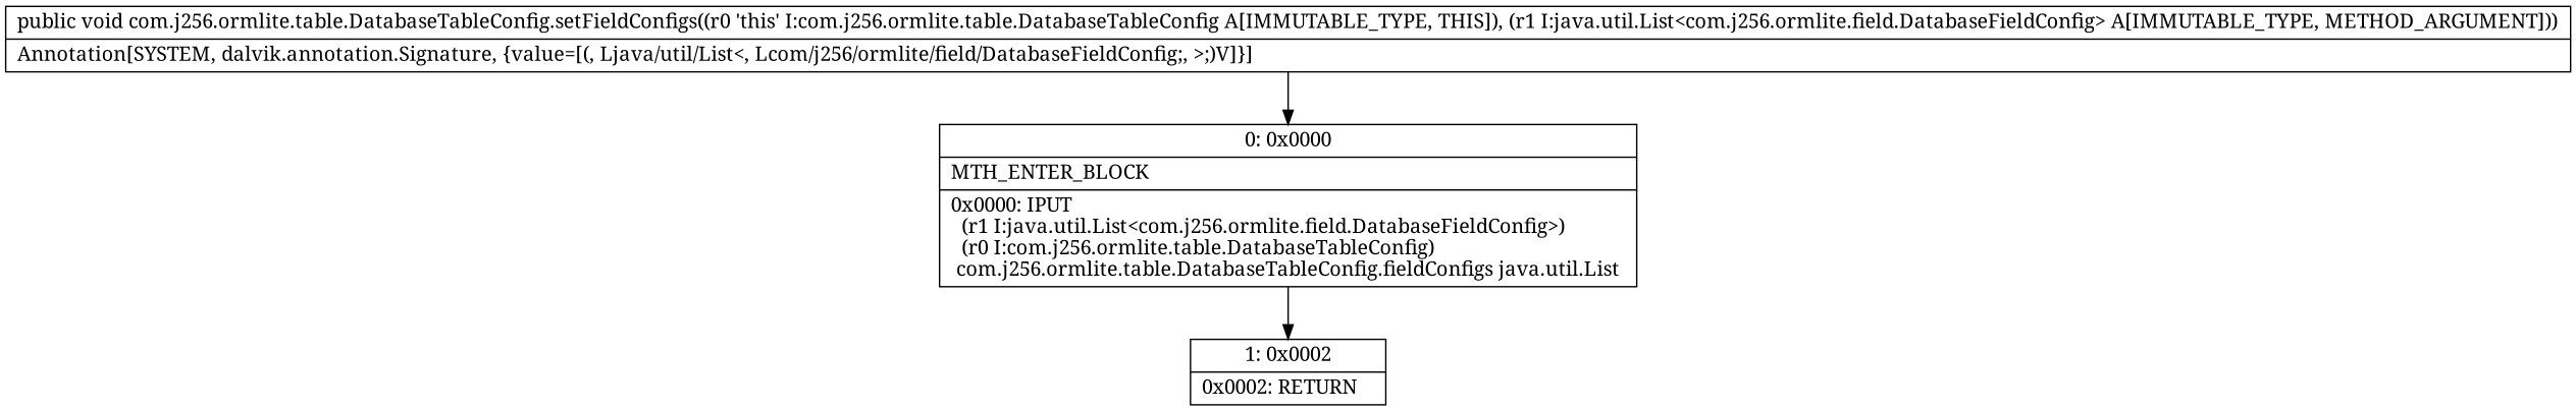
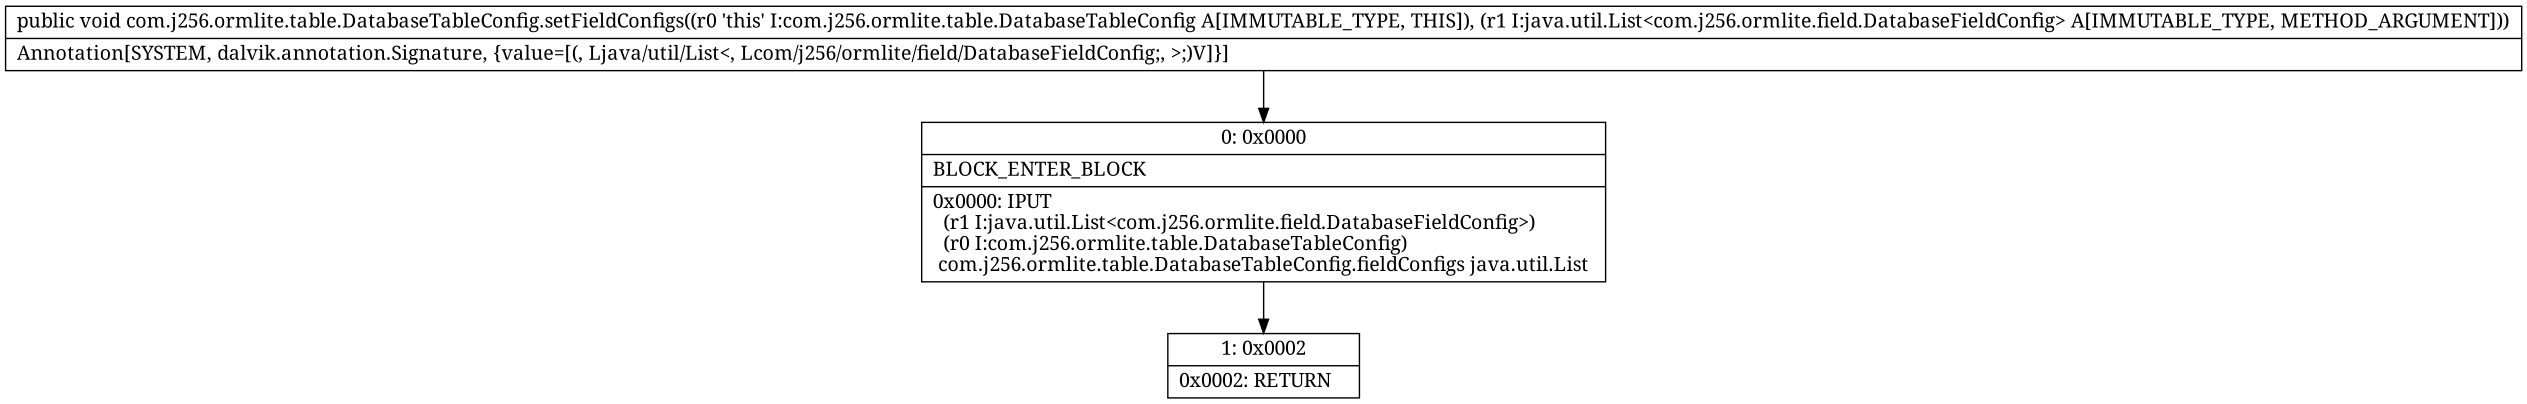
  digraph {
    fontname="Noto Serif"
    node [shape=record fontname="Noto Serif"]
    edge [fontname="Noto Serif"]
-   n1 [label="{0\:\ 0x0000|MTH_ENTER_BLOCK\l|0x0000: IPUT  \l  (r1 I:java.util.List\<com.j256.ormlite.field.DatabaseFieldConfig\>)\l  (r0 I:com.j256.ormlite.table.DatabaseTableConfig)\l com.j256.ormlite.table.DatabaseTableConfig.fieldConfigs java.util.List \l}"]
+   n1 [label="{0\:\ 0x0000|BLOCK_ENTER_BLOCK\l|0x0000: IPUT  \l  (r1 I:java.util.List\<com.j256.ormlite.field.DatabaseFieldConfig\>)\l  (r0 I:com.j256.ormlite.table.DatabaseTableConfig)\l com.j256.ormlite.table.DatabaseTableConfig.fieldConfigs java.util.List \l}"]
    n2 [label="{1\:\ 0x0002|0x0002: RETURN   \l}"]
    n3 [label="{public void com.j256.ormlite.table.DatabaseTableConfig.setFieldConfigs((r0 'this' I:com.j256.ormlite.table.DatabaseTableConfig A[IMMUTABLE_TYPE, THIS]), (r1 I:java.util.List\<com.j256.ormlite.field.DatabaseFieldConfig\> A[IMMUTABLE_TYPE, METHOD_ARGUMENT]))  | Annotation[SYSTEM, dalvik.annotation.Signature, \{value=[(, Ljava\/util\/List\<, Lcom\/j256\/ormlite\/field\/DatabaseFieldConfig;, \>;)V]\}]\l}"]
    n1 -> n2
    n3 -> n1
  }
